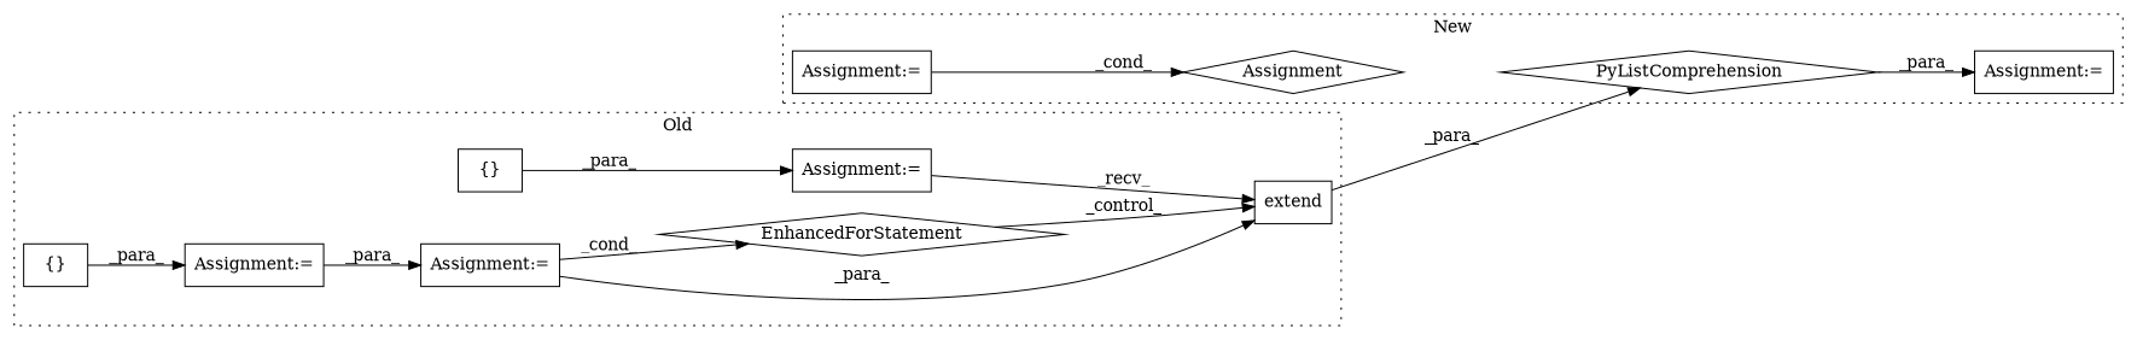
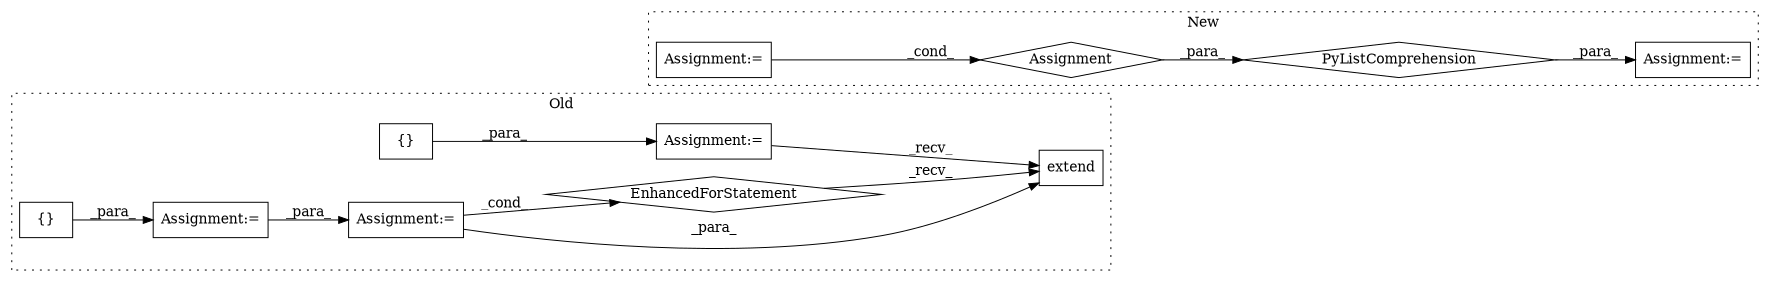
  digraph {
    rankdir=LR
    node [a=7 l=1 s="1333,1437" shape=box]
    n1 [a=32 l="7,1" label=extend s="1453,1466"]
    n2 [label="Assignment:=" s=1312]
    n3 [a=4 l=2 label="{}" s=1325]
    n4 [l="73,2" label="Assignment:="]
    n5 [a=70 l="73,2" label=EnhancedForStatement shape=diamond]
    n6 [a=4 l="1,1" label="{}" s="1044,1082"]
    n7 [label="Assignment:=" s=1008]
    n8 [a=109 l=156 label=PyListComprehension s=1505 shape=diamond]
    n9 [a=113 l=36 label=Assignment s=1612 shape=diamond]
    n10 [l=6 label="Assignment:=" s=854]
    n11 [l=17 label="Assignment:=" s=1488]
    subgraph cluster_1 {
      label=Old
      style=dotted
      n1
      n2
      n3
      n4
      n5
      n6
      n7
    }
    subgraph cluster_2 {
      label=New
      style=dotted
      n8
      n9
      n10
      n11
    }
    n2 -> n1 [label=_recv_]
    n3 -> n2 [label=_para_]
    n4 -> n1 [label=_para_]
    n4 -> n5 [label=_cond_]
-   n5 -> n1 [label=_control_]
+   n5 -> n1 [label=_recv_]
    n6 -> n7 [label=_para_]
    n7 -> n4 [label=_para_]
    n8 -> n11 [label=_para_]
-   n1 -> n8 [label=_para_]
+   n9 -> n8 [label=_para_]
    n10 -> n9 [label=_cond_]
  }
